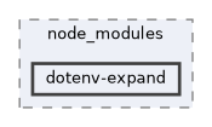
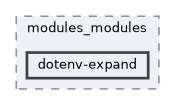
  digraph {
    compound=true
    n1 [color=grey25 fillcolor="#edf0f7" fontname=Helvetica fontsize=10 height=0.2 label="dotenv-expand" shape=box style="filled,bold" width=0.4]
    subgraph cluster_1 {
      bgcolor="#edf0f7"
      fontname=Helvetica
      fontsize=10
-     label=node_modules
+     label=modules_modules
      pencolor=grey50
      style="filled,dashed"
      n1
    }
  }
